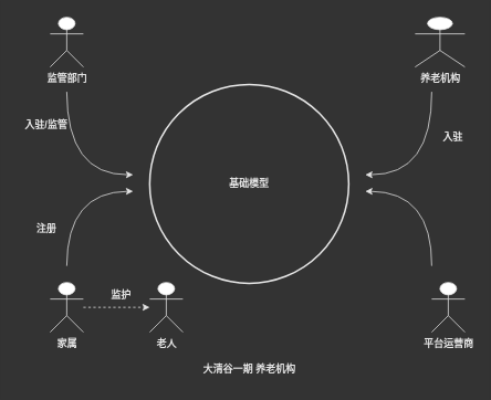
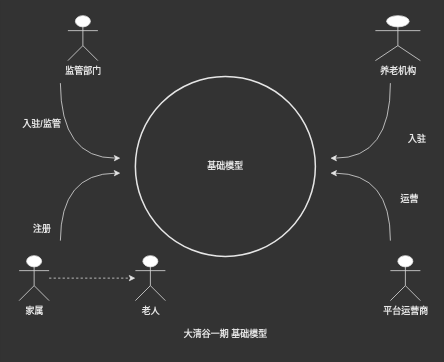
  <mxCell id="0" />
  <mxCell id="1" parent="0" />
  <mxCell id="2" value="养老机构" style="shape=umlActor;verticalLabelPosition=bottom;verticalAlign=top;html=1;outlineConnect=0;fillColor=#FFFFFF;strokeColor=#E6E6E6;fontColor=#E6E6E6;fontStyle=1" parent="1" vertex="1"><mxGeometry x="500" y="20" width="60" height="60" as="geometry" /></mxCell>
  <mxCell id="3" value="" style="edgeStyle=orthogonalEdgeStyle;rounded=0;orthogonalLoop=1;jettySize=auto;html=1;strokeColor=#E6E6E6;dashed=1;" parent="1" source="4" target="17" edge="1"><mxGeometry relative="1" as="geometry" /></mxCell>
- <mxCell id="4" value="家属" style="shape=umlActor;verticalLabelPosition=bottom;verticalAlign=top;html=1;outlineConnect=0;strokeColor=#E6E6E6;fontColor=#E6E6E6;fontStyle=1" parent="1" vertex="1"><mxGeometry x="60" y="340" width="40" height="60" as="geometry" /></mxCell>
- <mxCell id="5" value="监管部门" style="shape=umlActor;verticalLabelPosition=bottom;verticalAlign=top;html=1;outlineConnect=0;strokeColor=#E6E6E6;fontColor=#E6E6E6;fontStyle=1" parent="1" vertex="1"><mxGeometry x="60" y="20" width="40" height="60" as="geometry" /></mxCell>
+ <mxCell id="4" value="家属" style="shape=umlActor;verticalLabelPosition=bottom;verticalAlign=top;html=1;outlineConnect=0;strokeColor=#E6E6E6;fontColor=#E6E6E6;fontStyle=1" parent="1" vertex="1"><mxGeometry x="25" y="340" width="40" height="60" as="geometry" /></mxCell>
+ <mxCell id="5" value="监管部门" style="shape=umlActor;verticalLabelPosition=bottom;verticalAlign=top;html=1;outlineConnect=0;strokeColor=#E6E6E6;fontColor=#E6E6E6;fontStyle=1" parent="1" vertex="1"><mxGeometry x="90" y="20" width="40" height="60" as="geometry" /></mxCell>
  <mxCell id="6" value="" style="edgeStyle=orthogonalEdgeStyle;rounded=0;orthogonalLoop=1;jettySize=auto;html=1;startArrow=classic;startFill=1;endArrow=none;endFill=0;curved=1;strokeColor=#E6E6E6;" parent="1" edge="1"><mxGeometry relative="1" as="geometry"><mxPoint x="160" y="210" as="sourcePoint" /><mxPoint x="80" y="110" as="targetPoint" /></mxGeometry></mxCell>
  <mxCell id="7" value="" style="edgeStyle=orthogonalEdgeStyle;rounded=0;orthogonalLoop=1;jettySize=auto;html=1;startArrow=classic;startFill=1;endArrow=none;endFill=0;curved=1;strokeColor=#E6E6E6;" parent="1" edge="1"><mxGeometry relative="1" as="geometry"><mxPoint x="160" y="230" as="sourcePoint" /><mxPoint x="80" y="320" as="targetPoint" /></mxGeometry></mxCell>
  <mxCell id="8" value="" style="edgeStyle=orthogonalEdgeStyle;rounded=0;orthogonalLoop=1;jettySize=auto;html=1;startArrow=classic;startFill=1;endArrow=none;endFill=0;curved=1;strokeColor=#E6E6E6;" parent="1" edge="1"><mxGeometry relative="1" as="geometry"><mxPoint x="440" y="210" as="sourcePoint" /><mxPoint x="520" y="110" as="targetPoint" /></mxGeometry></mxCell>
  <mxCell id="9" value="平台运营商" style="shape=umlActor;verticalLabelPosition=bottom;verticalAlign=top;html=1;outlineConnect=0;strokeColor=#E6E6E6;fontColor=#E6E6E6;fontStyle=1" parent="1" vertex="1"><mxGeometry x="520" y="340" width="40" height="60" as="geometry" /></mxCell>
  <mxCell id="10" value="" style="edgeStyle=orthogonalEdgeStyle;curved=1;rounded=0;orthogonalLoop=1;jettySize=auto;html=1;startArrow=classic;startFill=1;endArrow=none;endFill=0;strokeColor=#E6E6E6;" parent="1" edge="1"><mxGeometry relative="1" as="geometry"><mxPoint x="440" y="230" as="sourcePoint" /><mxPoint x="520" y="320" as="targetPoint" /></mxGeometry></mxCell>
  <mxCell id="11" value="&lt;font color=&quot;#e6e6e6&quot;&gt;&lt;b&gt;基础模型&lt;/b&gt;&lt;/font&gt;" style="ellipse;whiteSpace=wrap;html=1;aspect=fixed;strokeColor=#E6E6E6;strokeWidth=2;fillColor=none;" parent="1" vertex="1"><mxGeometry x="180" y="101" width="240" height="240" as="geometry" /></mxCell>
- <mxCell id="12" value="&lt;font color=&quot;#e6e6e6&quot;&gt;&lt;b&gt;入驻/监管&lt;/b&gt;&lt;/font&gt;" style="text;html=1;align=center;verticalAlign=middle;resizable=0;points=[];autosize=1;strokeColor=none;fillColor=none;" parent="1" vertex="1"><mxGeometry x="20" y="135" width="70" height="30" as="geometry" /></mxCell>
- <mxCell id="13" value="&lt;font color=&quot;#e6e6e6&quot;&gt;&lt;b&gt;入驻&lt;/b&gt;&lt;/font&gt;" style="text;html=1;align=center;verticalAlign=middle;resizable=0;points=[];autosize=1;strokeColor=none;fillColor=none;" parent="1" vertex="1"><mxGeometry x="520" y="150" width="50" height="30" as="geometry" /></mxCell>
- <mxCell id="14" value="&lt;font color=&quot;#e6e6e6&quot;&gt;&lt;b&gt;注册&lt;/b&gt;&lt;/font&gt;" style="text;html=1;align=center;verticalAlign=middle;resizable=0;points=[];autosize=1;strokeColor=none;fillColor=none;" parent="1" vertex="1"><mxGeometry x="30" y="260" width="50" height="30" as="geometry" /></mxCell>
- <mxCell id="16" value="&lt;font color=&quot;#e6e6e6&quot;&gt;&lt;b&gt;大清谷一期 养老机构&lt;/b&gt;&lt;/font&gt;" style="text;html=1;align=center;verticalAlign=middle;resizable=0;points=[];autosize=1;strokeColor=none;fillColor=none;" parent="1" vertex="1"><mxGeometry x="235" y="430" width="130" height="30" as="geometry" /></mxCell>
+ <mxCell id="12" value="&lt;font color=&quot;#e6e6e6&quot;&gt;&lt;b&gt;入驻/监管&lt;/b&gt;&lt;/font&gt;" style="text;html=1;align=center;verticalAlign=middle;resizable=0;points=[];autosize=1;strokeColor=none;fillColor=none;" parent="1" vertex="1"><mxGeometry x="20" y="150" width="70" height="30" as="geometry" /></mxCell>
+ <mxCell id="13" value="&lt;font color=&quot;#e6e6e6&quot;&gt;&lt;b&gt;入驻&lt;/b&gt;&lt;/font&gt;" style="text;html=1;align=center;verticalAlign=middle;resizable=0;points=[];autosize=1;strokeColor=none;fillColor=none;" parent="1" vertex="1"><mxGeometry x="530" y="170" width="50" height="30" as="geometry" /></mxCell>
+ <mxCell id="14" value="&lt;font color=&quot;#e6e6e6&quot;&gt;&lt;b&gt;注册&lt;/b&gt;&lt;/font&gt;" style="text;html=1;align=center;verticalAlign=middle;resizable=0;points=[];autosize=1;strokeColor=none;fillColor=none;" parent="1" vertex="1"><mxGeometry x="30" y="290" width="50" height="30" as="geometry" /></mxCell>
+ <mxCell id="15" value="&lt;font color=&quot;#e6e6e6&quot;&gt;&lt;b&gt;运营&lt;/b&gt;&lt;/font&gt;" style="text;html=1;align=center;verticalAlign=middle;resizable=0;points=[];autosize=1;strokeColor=none;fillColor=none;" parent="1" vertex="1"><mxGeometry x="520" y="250" width="50" height="30" as="geometry" /></mxCell>
+ <mxCell id="16" value="&lt;font color=&quot;#e6e6e6&quot;&gt;&lt;b&gt;大清谷一期 基础模型&lt;/b&gt;&lt;/font&gt;" style="text;html=1;align=center;verticalAlign=middle;resizable=0;points=[];autosize=1;strokeColor=none;fillColor=none;" parent="1" vertex="1"><mxGeometry x="235" y="430" width="130" height="30" as="geometry" /></mxCell>
  <mxCell id="17" value="老人" style="shape=umlActor;verticalLabelPosition=bottom;verticalAlign=top;html=1;outlineConnect=0;strokeColor=#E6E6E6;fontColor=#E6E6E6;fontStyle=1" parent="1" vertex="1"><mxGeometry x="180" y="340" width="40" height="60" as="geometry" /></mxCell>
- <mxCell id="18" value="&lt;font color=&quot;#e6e6e6&quot;&gt;&lt;b&gt;监护&lt;/b&gt;&lt;/font&gt;" style="text;html=1;align=center;verticalAlign=middle;resizable=0;points=[];autosize=1;strokeColor=none;fillColor=none;" parent="1" vertex="1"><mxGeometry x="120" y="340" width="50" height="30" as="geometry" /></mxCell>
